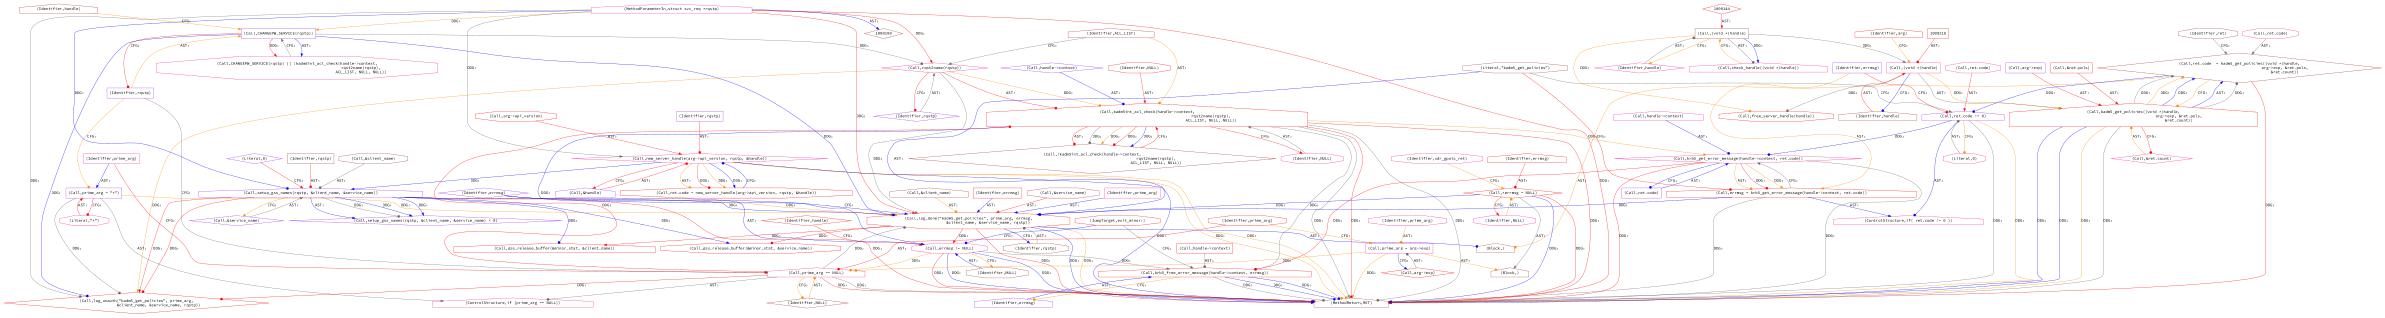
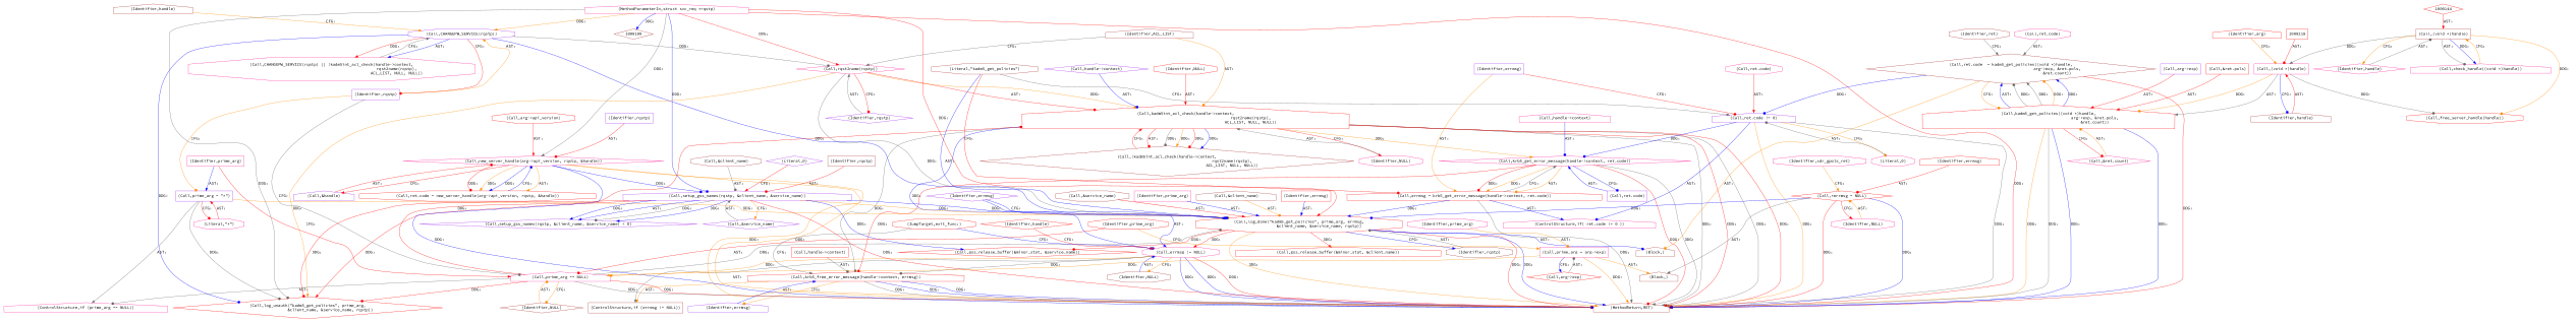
  digraph {
    fontname="Source Code Pro"
    node [color=deeppink fontname="Source Code Pro" shape=octagon]
    edge [arrowhead=normal color=red fontname="Source Code Pro"]
    n1 [color=red label="(Call,krb5_free_error_message(handle->context, errmsg))" shape=house]
    n2 [color=purple label="(Identifier,errmsg)" shape=house]
    n3 [color=brown label="(MethodReturn,RET)" shape=house]
+   n4 [color=brown label="(ControlStructure,if (errmsg != NULL))" shape=box]
    n5 [color=red label="(Call,kadm5int_acl_check(handle->context,\n                                                       rqst2name(rqstp),\n                                                       ACL_LIST, NULL, NULL))" shape=house]
    n6 [label="(Call,krb5_get_error_message(handle->context, ret.code))" shape=diamond]
    n7 [label="(Call,errmsg != NULL)"]
    n8 [color=brown label="(Call,!kadm5int_acl_check(handle->context,\n                                                       rqst2name(rqstp),\n                                                       ACL_LIST, NULL, NULL))" shape=diamond]
    n9 [label="(Identifier,NULL)"]
    n10 [color=red label="(Call,errmsg = krb5_get_error_message(handle->context, ret.code))" shape=house]
    n11 [color=purple label="(Call,ret.code)" shape=box]
    n12 [label="(Call,prime_arg == NULL)" shape=house]
    n13 [color=brown label="(Identifier,NULL)"]
    n14 [label="(Call,rqst2name(rqstp))" shape=diamond]
    n15 [color=red label="(Call,log_done(\"kadm5_get_policies\", prime_arg, errmsg,\n                 &client_name, &service_name, rqstp))"]
    n16 [color=purple label="(Identifier,rqstp)" shape=diamond]
    n17 [color=red label="(Call,log_unauth(\"kadm5_get_policies\", prime_arg,\n                   &client_name, &service_name, rqstp))" shape=diamond]
-   n18 [color=red label="(Call,gss_release_buffer(&minor_stat, &service_name))"]
+   n18 [color=red label="(Call,gss_release_buffer(&minor_stat, &service_name))" shape=diamond]
    n19 [color=red label="(Call,gss_release_buffer(&minor_stat, &client_name))" shape=house]
    n20 [color=brown label="(Block,)" shape=house]
    n21 [color=brown label="(Identifier,rqstp)"]
-   n22 [color=purple label="(Call,CHANGEPW_SERVICE(rqstp))" shape=box]
+   n22 [color=purple label="(Call,CHANGEPW_SERVICE(rqstp))"]
    n23 [label="(Call,CHANGEPW_SERVICE(rqstp) || !kadm5int_acl_check(handle->context,\n                                                       rqst2name(rqstp),\n                                                       ACL_LIST, NULL, NULL))"]
    n24 [color=purple label="(Identifier,rqstp)" shape=box]
    n25 [color=purple label="(Call,prime_arg = \"*\")" shape=box]
    n26 [color=purple label="(Call,setup_gss_names(rqstp, &client_name, &service_name))" shape=house]
    n27 [color=purple label="(Call,&service_name)" shape=diamond]
    n28 [color=purple label="(Call,setup_gss_names(rqstp, &client_name, &service_name) < 0)" shape=diamond]
    n29 [label="(Call,new_server_handle(arg->api_version, rqstp, &handle))" shape=diamond]
    n30 [color=purple label="(Call,&handle)" shape=house]
    n31 [color=red label="(Call,ret.code = new_server_handle(arg->api_version, rqstp, &handle))"]
    n32 [label="(MethodParameterIn,struct svc_req *rqstp)" shape=house]
    1000100 [color=brown shape=diamond]
    n34 [color=brown label="(Identifier,NULL)" shape=diamond]
    n35 [label="(ControlStructure,if (prime_arg == NULL))" shape=house]
    n36 [label="(Call,prime_arg = arg->exp)" shape=box]
    n37 [color=brown label="(Block,)" shape=house]
    n38 [color=red label="(Call,arg->exp)" shape=diamond]
    n39 [label="(ControlStructure,if( ret.code != 0 ))" shape=house]
    n40 [color=purple label="(Call,ret.code != 0)" shape=house]
    n41 [label="(Literal,0)"]
    n42 [color=brown label="(Call,ret.code  = kadm5_get_policies((void *)handle,\n                                       arg->exp, &ret.pols,\n                                       &ret.count))" shape=diamond]
    n43 [color=red label="(Call,kadm5_get_policies((void *)handle,\n                                       arg->exp, &ret.pols,\n                                       &ret.count))" shape=house]
    n44 [label="(Call,&ret.count)" shape=diamond]
    n45 [label="(Call,(void *)handle)" shape=box]
    n46 [color=brown label="(Identifier,handle)" shape=house]
    n47 [color=red label="(Call,free_server_handle(handle))"]
    n48 [color=brown label="(Call,(void *)handle)" shape=box]
    n49 [label="(Identifier,handle)" shape=diamond]
    n50 [label="(Call,check_handle((void *)handle))" shape=house]
    n51 [label="(Literal,\"*\")"]
    n52 [color=red label="(Call,*errmsg = NULL)" shape=diamond]
    n53 [label="(Identifier,NULL)"]
    n54 [color=purple label="(Call,arg->exp)" shape=box]
    n55 [color=purple label="(Identifier,errmsg)" shape=diamond]
    n56 [label="(Call,ret.code)"]
    n57 [color=red label="(Identifier,errmsg)" shape=house]
    n58 [label="(Call,handle->context)" shape=house]
    n59 [color=purple label="(Literal,0)" shape=diamond]
    n60 [label="(Call,ret.code)"]
    n61 [color=brown label="(Identifier,ret)"]
    n62 [color=brown label="(Literal,\"kadm5_get_policies\")"]
    n63 [color=red label="(Identifier,prime_arg)"]
    n64 [color=brown label="(Call,&service_name)"]
    n65 [label="(Identifier,prime_arg)" shape=box]
    n66 [label="(Identifier,prime_arg)"]
    n67 [color=brown label="(Identifier,handle)" shape=house]
-   n68 [color=red label="(JumpTarget,exit_minor:)"]
+   n68 [color=red label="(JumpTarget,exit_func:)"]
    n69 [color=red label="(Call,handle->context)" shape=box]
    n70 [color=brown label="(Call,&client_name)" shape=house]
    n71 [color=red label="(Call,arg->api_version)"]
    n72 [color=red label="(Identifier,errmsg)" shape=box]
    n73 [color=brown label="(Identifier,rqstp)" shape=box]
    n74 [color=purple label="(Identifier,rqstp)" shape=box]
    n75 [color=brown label="(Call,&client_name)"]
    n76 [label="(Identifier,xdr_gpols_ret)"]
    n77 [color=purple label="(Call,handle->context)" shape=diamond]
    n78 [color=red label="(Identifier,arg)" shape=house]
    n79 [color=red label="(Call,&ret.pols)" shape=box]
    n80 [color=red label="(Identifier,NULL)"]
    n81 [label="(Identifier,prime_arg)" shape=box]
    n82 [color=purple label="(Identifier,errmsg)" shape=box]
    n83 [color=red label="(Identifier,handle)" shape=diamond]
    n84 [color=brown label="(Identifier,ACL_LIST)" shape=house]
    1000218 [color=red shape=box]
    1000144 [color=red shape=diamond]
    n1 -> n2 [arrowhead=dot color=darkorange label="CFG: "]
    n1 -> n3 [arrowhead=dot color=gray40 label="DDG: "]
    n1 -> n3 [arrowhead=dot color=blue label="DDG: "]
    n1 -> n3 [arrowhead=dot color=blue label="DDG: "]
+   n1 -> n4 [color=darkorange label="AST: "]
    n2 -> n1 [color=blue label="AST: "]
    n5 -> n1 [arrowhead=dot color=gray40 label="DDG: "]
    n5 -> n3 [color=gray40 label="DDG: "]
    n5 -> n3 [arrowhead=dot label="DDG: "]
    n5 -> n3 [arrowhead=dot color=gray40 label="DDG: "]
    n5 -> n3 [label="DDG: "]
    n5 -> n6 [color=darkorange label="DDG: "]
    n5 -> n7 [color=blue label="DDG: "]
    n5 -> n8 [arrowhead=dot label="AST: "]
    n5 -> n8 [arrowhead=dot color=gray40 label="DDG: "]
    n5 -> n8 [color=darkorange label="DDG: "]
    n5 -> n8 [arrowhead=dot label="DDG: "]
    n5 -> n8 [color=blue label="DDG: "]
    n5 -> n9 [label="CFG: "]
    n6 -> n1 [arrowhead=dot label="DDG: "]
    n6 -> n3 [color=gray40 label="DDG: "]
    n6 -> n3 [arrowhead=dot label="DDG: "]
    n6 -> n10 [arrowhead=dot color=darkorange label="AST: "]
    n6 -> n10 [arrowhead=dot label="DDG: "]
    n6 -> n10 [color=darkorange label="DDG: "]
    n6 -> n11 [arrowhead=dot color=blue label="CFG: "]
-   n7 -> n1 [color=gray40 label="DDG: "]
+   n7 -> n1 [arrowhead=dot color=gray40 label="DDG: "]
    n7 -> n3 [color=blue label="DDG: "]
    n7 -> n3 [color=blue label="DDG: "]
    n7 -> n3 [arrowhead=dot label="DDG: "]
+   n7 -> n4 [color=gray40 label="AST: "]
    n7 -> n12 [arrowhead=dot color=darkorange label="DDG: "]
    n7 -> n13 [color=darkorange label="CFG: "]
    n8 -> n5 [label="CFG: "]
    n9 -> n5 [color=gray40 label="AST: "]
    n10 -> n3 [color=gray40 label="DDG: "]
    n10 -> n6 [color=gray40 label="CFG: "]
    n10 -> n15 [color=blue label="DDG: "]
    n10 -> n39 [color=blue label="AST: "]
    n11 -> n6 [color=blue label="AST: "]
    n12 -> n3 [arrowhead=dot label="DDG: "]
    n12 -> n3 [color=gray40 label="DDG: "]
    n12 -> n5 [arrowhead=dot label="DDG: "]
    n12 -> n15 [arrowhead=dot color=gray40 label="DDG: "]
    n12 -> n17 [arrowhead=dot label="DDG: "]
    n12 -> n34 [arrowhead=dot color=darkorange label="CFG: "]
    n12 -> n35 [arrowhead=dot color=gray40 label="AST: "]
    n13 -> n7 [color=blue label="AST: "]
    n14 -> n5 [arrowhead=dot label="AST: "]
    n14 -> n5 [arrowhead=dot color=darkorange label="DDG: "]
    n14 -> n15 [color=gray40 label="DDG: "]
    n14 -> n16 [arrowhead=dot label="CFG: "]
    n14 -> n17 [color=darkorange label="DDG: "]
    n15 -> n3 [color=darkorange label="DDG: "]
    n15 -> n3 [label="DDG: "]
    n15 -> n3 [color=blue label="DDG: "]
    n15 -> n7 [label="DDG: "]
    n15 -> n18 [arrowhead=dot label="DDG: "]
    n15 -> n19 [label="DDG: "]
    n15 -> n20 [arrowhead=dot color=blue label="AST: "]
    n15 -> n21 [color=blue label="CFG: "]
    n16 -> n14 [color=gray40 label="AST: "]
    n21 -> n15 [arrowhead=dot color=gray40 label="AST: "]
    n22 -> n14 [arrowhead=dot color=gray40 label="DDG: "]
    n22 -> n15 [arrowhead=dot color=blue label="DDG: "]
    n22 -> n17 [arrowhead=dot color=blue label="DDG: "]
    n22 -> n23 [color=blue label="AST: "]
    n22 -> n23 [label="DDG: "]
    n22 -> n24 [arrowhead=dot label="CFG: "]
    n23 -> n22 [color=gray40 label="CFG: "]
    n24 -> n12 [arrowhead=dot color=gray40 label="CFG: "]
    n24 -> n22 [color=darkorange label="AST: "]
    n24 -> n25 [arrowhead=dot color=darkorange label="CFG: "]
    n25 -> n15 [arrowhead=dot color=darkorange label="DDG: "]
    n25 -> n17 [arrowhead=dot color=gray40 label="DDG: "]
    n25 -> n35 [color=gray40 label="AST: "]
    n25 -> n51 [arrowhead=dot label="CFG: "]
    n26 -> n3 [label="DDG: "]
    n26 -> n15 [color=darkorange label="DDG: "]
    n26 -> n15 [arrowhead=dot color=blue label="DDG: "]
    n26 -> n17 [label="DDG: "]
    n26 -> n17 [arrowhead=dot label="DDG: "]
    n26 -> n18 [color=blue label="DDG: "]
-   n26 -> n19 [arrowhead=dot color=blue label="DDG: "]
    n26 -> n27 [color=darkorange label="CFG: "]
    n26 -> n28 [color=blue label="AST: "]
    n26 -> n28 [arrowhead=dot color=gray40 label="DDG: "]
    n26 -> n28 [color=blue label="DDG: "]
    n26 -> n28 [color=blue label="DDG: "]
    n27 -> n26 [color=gray40 label="AST: "]
    n29 -> n3 [arrowhead=dot color=darkorange label="DDG: "]
    n29 -> n3 [arrowhead=dot color=darkorange label="DDG: "]
    n29 -> n3 [arrowhead=dot color=blue label="DDG: "]
-   n29 -> n26 [color=blue label="DDG: "]
+   n29 -> n26 [arrowhead=dot color=blue label="DDG: "]
    n29 -> n30 [label="CFG: "]
    n29 -> n31 [color=darkorange label="AST: "]
    n29 -> n31 [arrowhead=dot label="DDG: "]
    n29 -> n31 [color=darkorange label="DDG: "]
    n29 -> n31 [color=blue label="DDG: "]
    n30 -> n29 [arrowhead=dot label="AST: "]
    n31 -> n29 [arrowhead=dot color=blue label="CFG: "]
    n32 -> n3 [label="DDG: "]
    n32 -> n14 [label="DDG: "]
    n32 -> n15 [label="DDG: "]
    n32 -> n17 [arrowhead=dot color=gray40 label="DDG: "]
    n32 -> n22 [color=darkorange label="DDG: "]
    n32 -> n26 [arrowhead=dot color=blue label="DDG: "]
    n32 -> n29 [color=gray40 label="DDG: "]
-   n32 -> 1000100 [color=blue label="AST: "]
+   n32 -> 1000100 [color=blue label="DDG: "]
    n34 -> n12 [arrowhead=dot color=darkorange label="AST: "]
    n36 -> n3 [color=darkorange label="DDG: "]
-   n36 -> n12 [arrowhead=dot color=darkorange label="DDG: "]
+   n36 -> n12 [color=darkorange label="DDG: "]
    n36 -> n37 [color=darkorange label="AST: "]
    n36 -> n38 [color=blue label="CFG: "]
    n38 -> n36 [arrowhead=dot color=gray40 label="AST: "]
    n40 -> n3 [arrowhead=dot color=gray40 label="DDG: "]
    n40 -> n3 [color=darkorange label="DDG: "]
    n40 -> n6 [arrowhead=dot color=blue label="DDG: "]
    n40 -> n39 [arrowhead=dot color=blue label="AST: "]
    n40 -> n41 [arrowhead=dot color=darkorange label="CFG: "]
    n41 -> n40 [arrowhead=dot color=gray40 label="AST: "]
    n42 -> n3 [label="DDG: "]
    n42 -> n20 [arrowhead=dot color=darkorange label="AST: "]
    n42 -> n40 [arrowhead=dot color=blue label="DDG: "]
    n42 -> n43 [arrowhead=dot color=darkorange label="CFG: "]
    n43 -> n3 [color=blue label="DDG: "]
    n43 -> n3 [arrowhead=dot color=blue label="DDG: "]
    n43 -> n3 [arrowhead=dot color=darkorange label="DDG: "]
    n43 -> n3 [color=gray40 label="DDG: "]
    n43 -> n42 [color=blue label="AST: "]
    n43 -> n42 [arrowhead=dot color=gray40 label="DDG: "]
    n43 -> n42 [color=gray40 label="DDG: "]
    n43 -> n42 [arrowhead=dot color=darkorange label="DDG: "]
    n43 -> n42 [color=blue label="DDG: "]
    n43 -> n44 [arrowhead=dot label="CFG: "]
    n44 -> n43 [arrowhead=dot color=darkorange label="AST: "]
    n45 -> n43 [color=gray40 label="AST: "]
    n45 -> n43 [arrowhead=dot color=darkorange label="DDG: "]
    n45 -> n46 [arrowhead=dot color=blue label="CFG: "]
    n45 -> n47 [arrowhead=dot color=gray40 label="DDG: "]
    n46 -> n45 [label="AST: "]
    n48 -> n45 [color=gray40 label="DDG: "]
    n48 -> n47 [arrowhead=dot color=darkorange label="DDG: "]
    n48 -> n49 [color=darkorange label="CFG: "]
    n48 -> n50 [arrowhead=dot color=gray40 label="AST: "]
    n48 -> n50 [color=blue label="DDG: "]
    n49 -> n48 [arrowhead=dot color=gray40 label="AST: "]
    n50 -> n48 [color=darkorange label="CFG: "]
    n51 -> n25 [label="AST: "]
    n52 -> n3 [arrowhead=dot label="DDG: "]
    n52 -> n3 [color=blue label="DDG: "]
    n52 -> n15 [arrowhead=dot color=blue label="DDG: "]
    n52 -> n37 [color=gray40 label="AST: "]
    n52 -> n53 [label="CFG: "]
    n53 -> n52 [arrowhead=dot color=darkorange label="AST: "]
    n54 -> n43 [label="AST: "]
    n55 -> n7 [color=blue label="AST: "]
    n55 -> n15 [color=blue label="CFG: "]
    n56 -> n42 [color=gray40 label="AST: "]
    n57 -> n52 [arrowhead=dot label="AST: "]
    n58 -> n6 [arrowhead=dot color=blue label="AST: "]
    n59 -> n26 [label="CFG: "]
    n60 -> n40 [label="AST: "]
    n61 -> n42 [color=gray40 label="CFG: "]
    n62 -> n10 [arrowhead=dot label="CFG: "]
    n62 -> n15 [color=blue label="AST: "]
    n62 -> n40 [color=gray40 label="CFG: "]
    n63 -> n12 [arrowhead=dot label="AST: "]
    n63 -> n36 [color=darkorange label="CFG: "]
    n64 -> n15 [label="AST: "]
    n65 -> n15 [color=blue label="AST: "]
    n66 -> n36 [arrowhead=dot color=darkorange label="AST: "]
    n67 -> n22 [color=darkorange label="CFG: "]
    n68 -> n1 [color=gray40 label="CFG: "]
    n68 -> n7 [arrowhead=dot color=blue label="CFG: "]
    n69 -> n1 [arrowhead=dot color=gray40 label="AST: "]
    n70 -> n15 [arrowhead=dot color=darkorange label="AST: "]
    n71 -> n29 [label="AST: "]
    n72 -> n15 [color=blue label="AST: "]
    n73 -> n26 [arrowhead=dot label="AST: "]
    n74 -> n29 [arrowhead=dot label="AST: "]
    n75 -> n26 [arrowhead=dot color=gray40 label="AST: "]
    n76 -> n52 [color=darkorange label="CFG: "]
    n77 -> n5 [arrowhead=dot color=blue label="AST: "]
    n78 -> n45 [color=darkorange label="CFG: "]
    n79 -> n43 [label="AST: "]
    n80 -> n5 [label="AST: "]
    n81 -> n12 [label="CFG: "]
    n81 -> n25 [color=blue label="AST: "]
    n82 -> n10 [color=darkorange label="AST: "]
    n82 -> n40 [arrowhead=dot label="CFG: "]
    n83 -> n7 [label="CFG: "]
    n84 -> n5 [arrowhead=dot color=darkorange label="AST: "]
    n84 -> n14 [color=gray40 label="CFG: "]
    1000218 -> n45 [arrowhead=dot label="AST: "]
    1000144 -> n48 [label="AST: "]
  }
